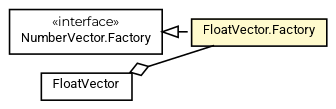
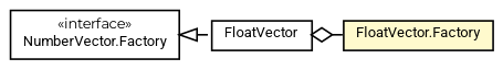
  digraph {
    fontname=Montserrat
    nodesep=0.15
    rankdir=LR
    ranksep=0.25
    node [fontcolor=black fontname=Montserrat fontsize=8 margin=0 shape=plaintext]
    edge [color=black dir=back fontname=Montserrat fontsize=7 labelfontname=Roboto labelfontsize=7]
    n1 [height=0 label=<<table title="de.lmu.ifi.dbs.elki.data.NumberVector.Factory" border="0" cellborder="1" cellspacing="0" cellpadding="2" href="NumberVector.Factory.html" target="_parent"> 		<tr><td><table border="0" cellspacing="0" cellpadding="1"> 		<tr><td align="center" balign="center"> &#171;interface&#187; </td></tr> 		<tr><td align="center" balign="center"> <font face="Roboto">NumberVector.Factory</font> </td></tr> 		</table></td></tr> 		</table>> width=0]
    n2 [height=0 label=<<table title="de.lmu.ifi.dbs.elki.data.FloatVector.Factory" border="0" cellborder="1" cellspacing="0" cellpadding="2" bgcolor="lemonChiffon" href="FloatVector.Factory.html" target="_parent"> 		<tr><td><table border="0" cellspacing="0" cellpadding="1"> 		<tr><td align="center" balign="center"> <font face="Roboto">FloatVector.Factory</font> </td></tr> 		</table></td></tr> 		</table>> width=0]
    n3 [height=0 label=<<table title="de.lmu.ifi.dbs.elki.data.FloatVector" border="0" cellborder="1" cellspacing="0" cellpadding="2" href="FloatVector.html" target="_parent"> 		<tr><td><table border="0" cellspacing="0" cellpadding="1"> 		<tr><td align="center" balign="center"> <font face="Roboto">FloatVector</font> </td></tr> 		</table></td></tr> 		</table>> width=0]
-   n1 -> n2 [arrowtail=empty style=dashed weight=9]
+   n1 -> n3 [arrowtail=empty style=dashed weight=9]
    n3 -> n2 [arrowhead=none arrowtail=ediamond weight=4]
  }
